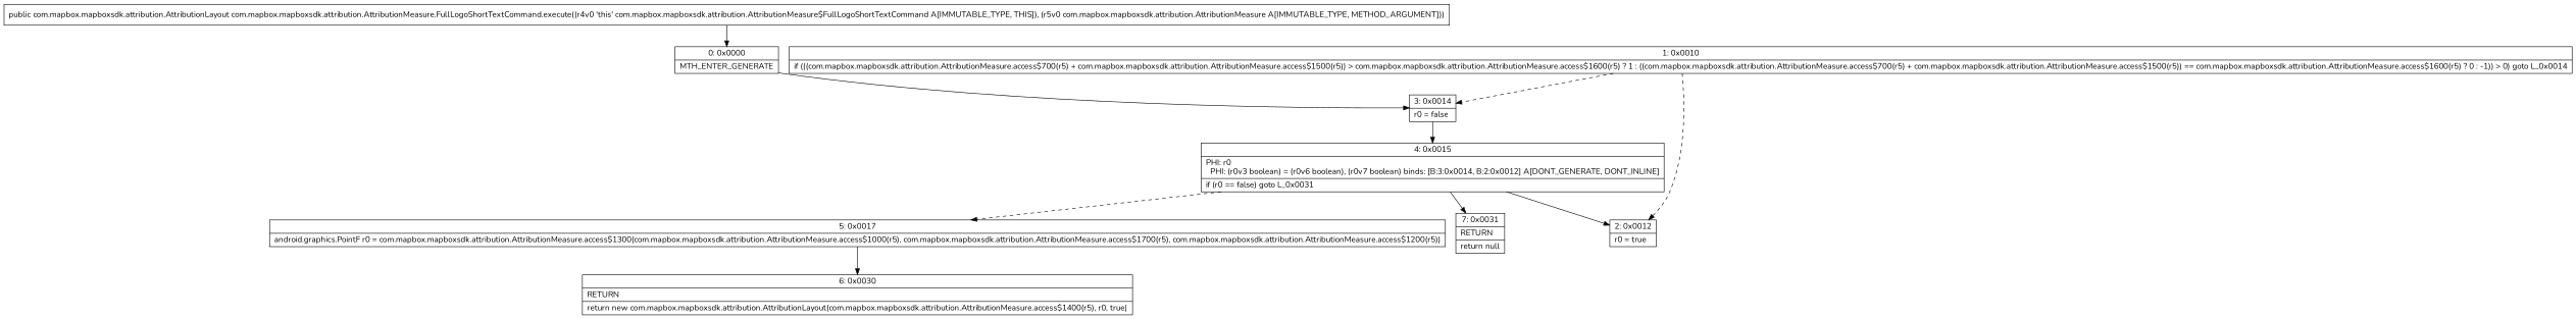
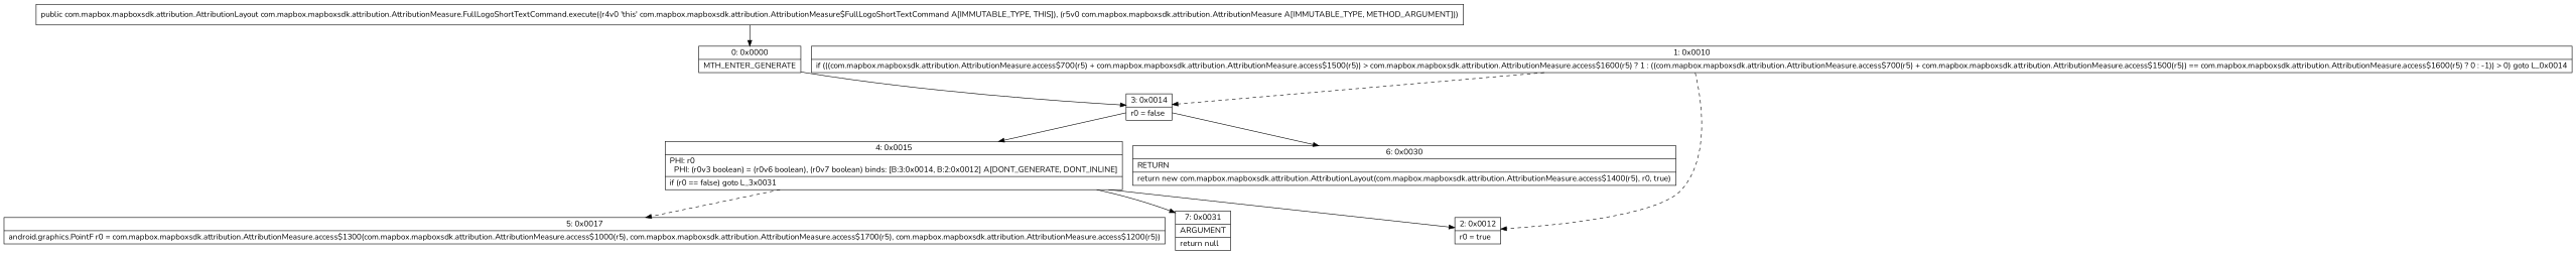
  digraph {
    fontname=Nunito
    node [fontname=Nunito shape=record]
    edge [fontname=Nunito]
    n1 [label="{0\:\ 0x0000|MTH_ENTER_GENERATE\l}"]
    n2 [label="{3\:\ 0x0014|r0 = false\l}"]
    n3 [label="{1\:\ 0x0010|if (((com.mapbox.mapboxsdk.attribution.AttributionMeasure.access$700(r5) + com.mapbox.mapboxsdk.attribution.AttributionMeasure.access$1500(r5)) \> com.mapbox.mapboxsdk.attribution.AttributionMeasure.access$1600(r5) ? 1 : ((com.mapbox.mapboxsdk.attribution.AttributionMeasure.access$700(r5) + com.mapbox.mapboxsdk.attribution.AttributionMeasure.access$1500(r5)) == com.mapbox.mapboxsdk.attribution.AttributionMeasure.access$1600(r5) ? 0 : \-1)) \> 0) goto L_0x0014\l}"]
    n4 [label="{2\:\ 0x0012|r0 = true\l}"]
-   n5 [label="{4\:\ 0x0015|PHI: r0 \l  PHI: (r0v3 boolean) = (r0v6 boolean), (r0v7 boolean) binds: [B:3:0x0014, B:2:0x0012] A[DONT_GENERATE, DONT_INLINE]\l|if (r0 == false) goto L_0x0031\l}"]
+   n5 [label="{4\:\ 0x0015|PHI: r0 \l  PHI: (r0v3 boolean) = (r0v6 boolean), (r0v7 boolean) binds: [B:3:0x0014, B:2:0x0012] A[DONT_GENERATE, DONT_INLINE]\l|if (r0 == false) goto L_3x0031\l}"]
    n6 [label="{5\:\ 0x0017|android.graphics.PointF r0 = com.mapbox.mapboxsdk.attribution.AttributionMeasure.access$1300(com.mapbox.mapboxsdk.attribution.AttributionMeasure.access$1000(r5), com.mapbox.mapboxsdk.attribution.AttributionMeasure.access$1700(r5), com.mapbox.mapboxsdk.attribution.AttributionMeasure.access$1200(r5))\l}"]
-   n7 [label="{7\:\ 0x0031|RETURN\l|return null\l}"]
+   n7 [label="{7\:\ 0x0031|ARGUMENT\l|return null\l}"]
    n8 [label="{6\:\ 0x0030|RETURN\l|return new com.mapbox.mapboxsdk.attribution.AttributionLayout(com.mapbox.mapboxsdk.attribution.AttributionMeasure.access$1400(r5), r0, true)\l}"]
    n9 [label="{public com.mapbox.mapboxsdk.attribution.AttributionLayout com.mapbox.mapboxsdk.attribution.AttributionMeasure.FullLogoShortTextCommand.execute((r4v0 'this' com.mapbox.mapboxsdk.attribution.AttributionMeasure$FullLogoShortTextCommand A[IMMUTABLE_TYPE, THIS]), (r5v0 com.mapbox.mapboxsdk.attribution.AttributionMeasure A[IMMUTABLE_TYPE, METHOD_ARGUMENT])) }"]
    n1 -> n2
    n2 -> n5
    n3 -> n2 [style=dashed]
    n3 -> n4 [style=dashed]
    n5 -> n4
    n5 -> n6 [style=dashed]
    n5 -> n7
-   n6 -> n8
+   n2 -> n8
    n9 -> n1
  }
